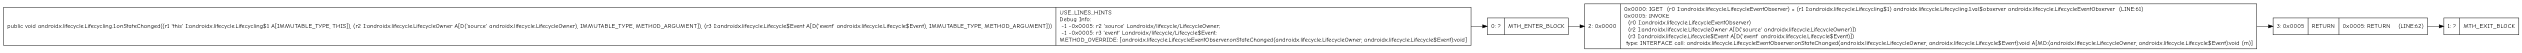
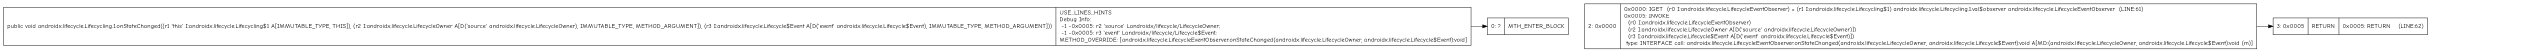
  digraph {
    fontname="Comic Neue"
    rankdir=LR
    node [fontname="Comic Neue" shape=record]
    edge [fontname="Comic Neue"]
    n1 [label="{0\:\ ?|MTH_ENTER_BLOCK\l}"]
    n2 [label="{2\:\ 0x0000|0x0000: IGET  (r0 I:androidx.lifecycle.LifecycleEventObserver) = (r1 I:androidx.lifecycle.Lifecycling$1) androidx.lifecycle.Lifecycling.1.val$observer androidx.lifecycle.LifecycleEventObserver  (LINE:61)\l0x0005: INVOKE  \l  (r0 I:androidx.lifecycle.LifecycleEventObserver)\l  (r2 I:androidx.lifecycle.LifecycleOwner A[D('source' androidx.lifecycle.LifecycleOwner)])\l  (r3 I:androidx.lifecycle.Lifecycle$Event A[D('event' androidx.lifecycle.Lifecycle$Event)])\l type: INTERFACE call: androidx.lifecycle.LifecycleEventObserver.onStateChanged(androidx.lifecycle.LifecycleOwner, androidx.lifecycle.Lifecycle$Event):void A[MD:(androidx.lifecycle.LifecycleOwner, androidx.lifecycle.Lifecycle$Event):void (m)]\l}"]
    n3 [label="{3\:\ 0x0005|RETURN\l|0x0005: RETURN    (LINE:62)\l}"]
-   n4 [label="{1\:\ ?|MTH_EXIT_BLOCK\l}"]
    n5 [label="{public void androidx.lifecycle.Lifecycling.1.onStateChanged((r1 'this' I:androidx.lifecycle.Lifecycling$1 A[IMMUTABLE_TYPE, THIS]), (r2 I:androidx.lifecycle.LifecycleOwner A[D('source' androidx.lifecycle.LifecycleOwner), IMMUTABLE_TYPE, METHOD_ARGUMENT]), (r3 I:androidx.lifecycle.Lifecycle$Event A[D('event' androidx.lifecycle.Lifecycle$Event), IMMUTABLE_TYPE, METHOD_ARGUMENT]))  | USE_LINES_HINTS\lDebug Info:\l  \-1 \-0x0005: r2 'source' Landroidx\/lifecycle\/LifecycleOwner;\l  \-1 \-0x0005: r3 'event' Landroidx\/lifecycle\/Lifecycle$Event;\lMETHOD_OVERRIDE: [androidx.lifecycle.LifecycleEventObserver.onStateChanged(androidx.lifecycle.LifecycleOwner, androidx.lifecycle.Lifecycle$Event):void]\l}"]
-   n1 -> n2
    n2 -> n3
-   n3 -> n4
    n5 -> n1
  }
